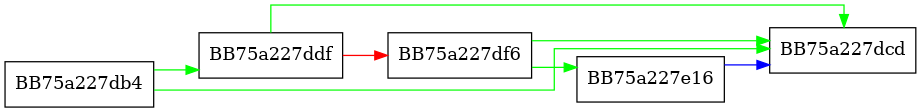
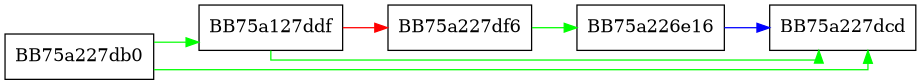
  digraph {
    rankdir=LR
    splines=ortho
    node [shape=box]
    edge [color=green]
-   BB75a227db0 [label=BB75a227db4]
-   BB75a227ddf
+   BB75a227db0
+   BB75a227ddf [label=BB75a127ddf]
    BB75a227dcd
    BB75a227df6
-   BB75a227e16
+   BB75a227e16 [label=BB75a226e16]
    BB75a227db0 -> BB75a227ddf
    BB75a227db0 -> BB75a227dcd
    BB75a227ddf -> BB75a227dcd
    BB75a227ddf -> BB75a227df6 [color=red]
-   BB75a227df6 -> BB75a227dcd
    BB75a227df6 -> BB75a227e16
    BB75a227e16 -> BB75a227dcd [color=blue]
  }
